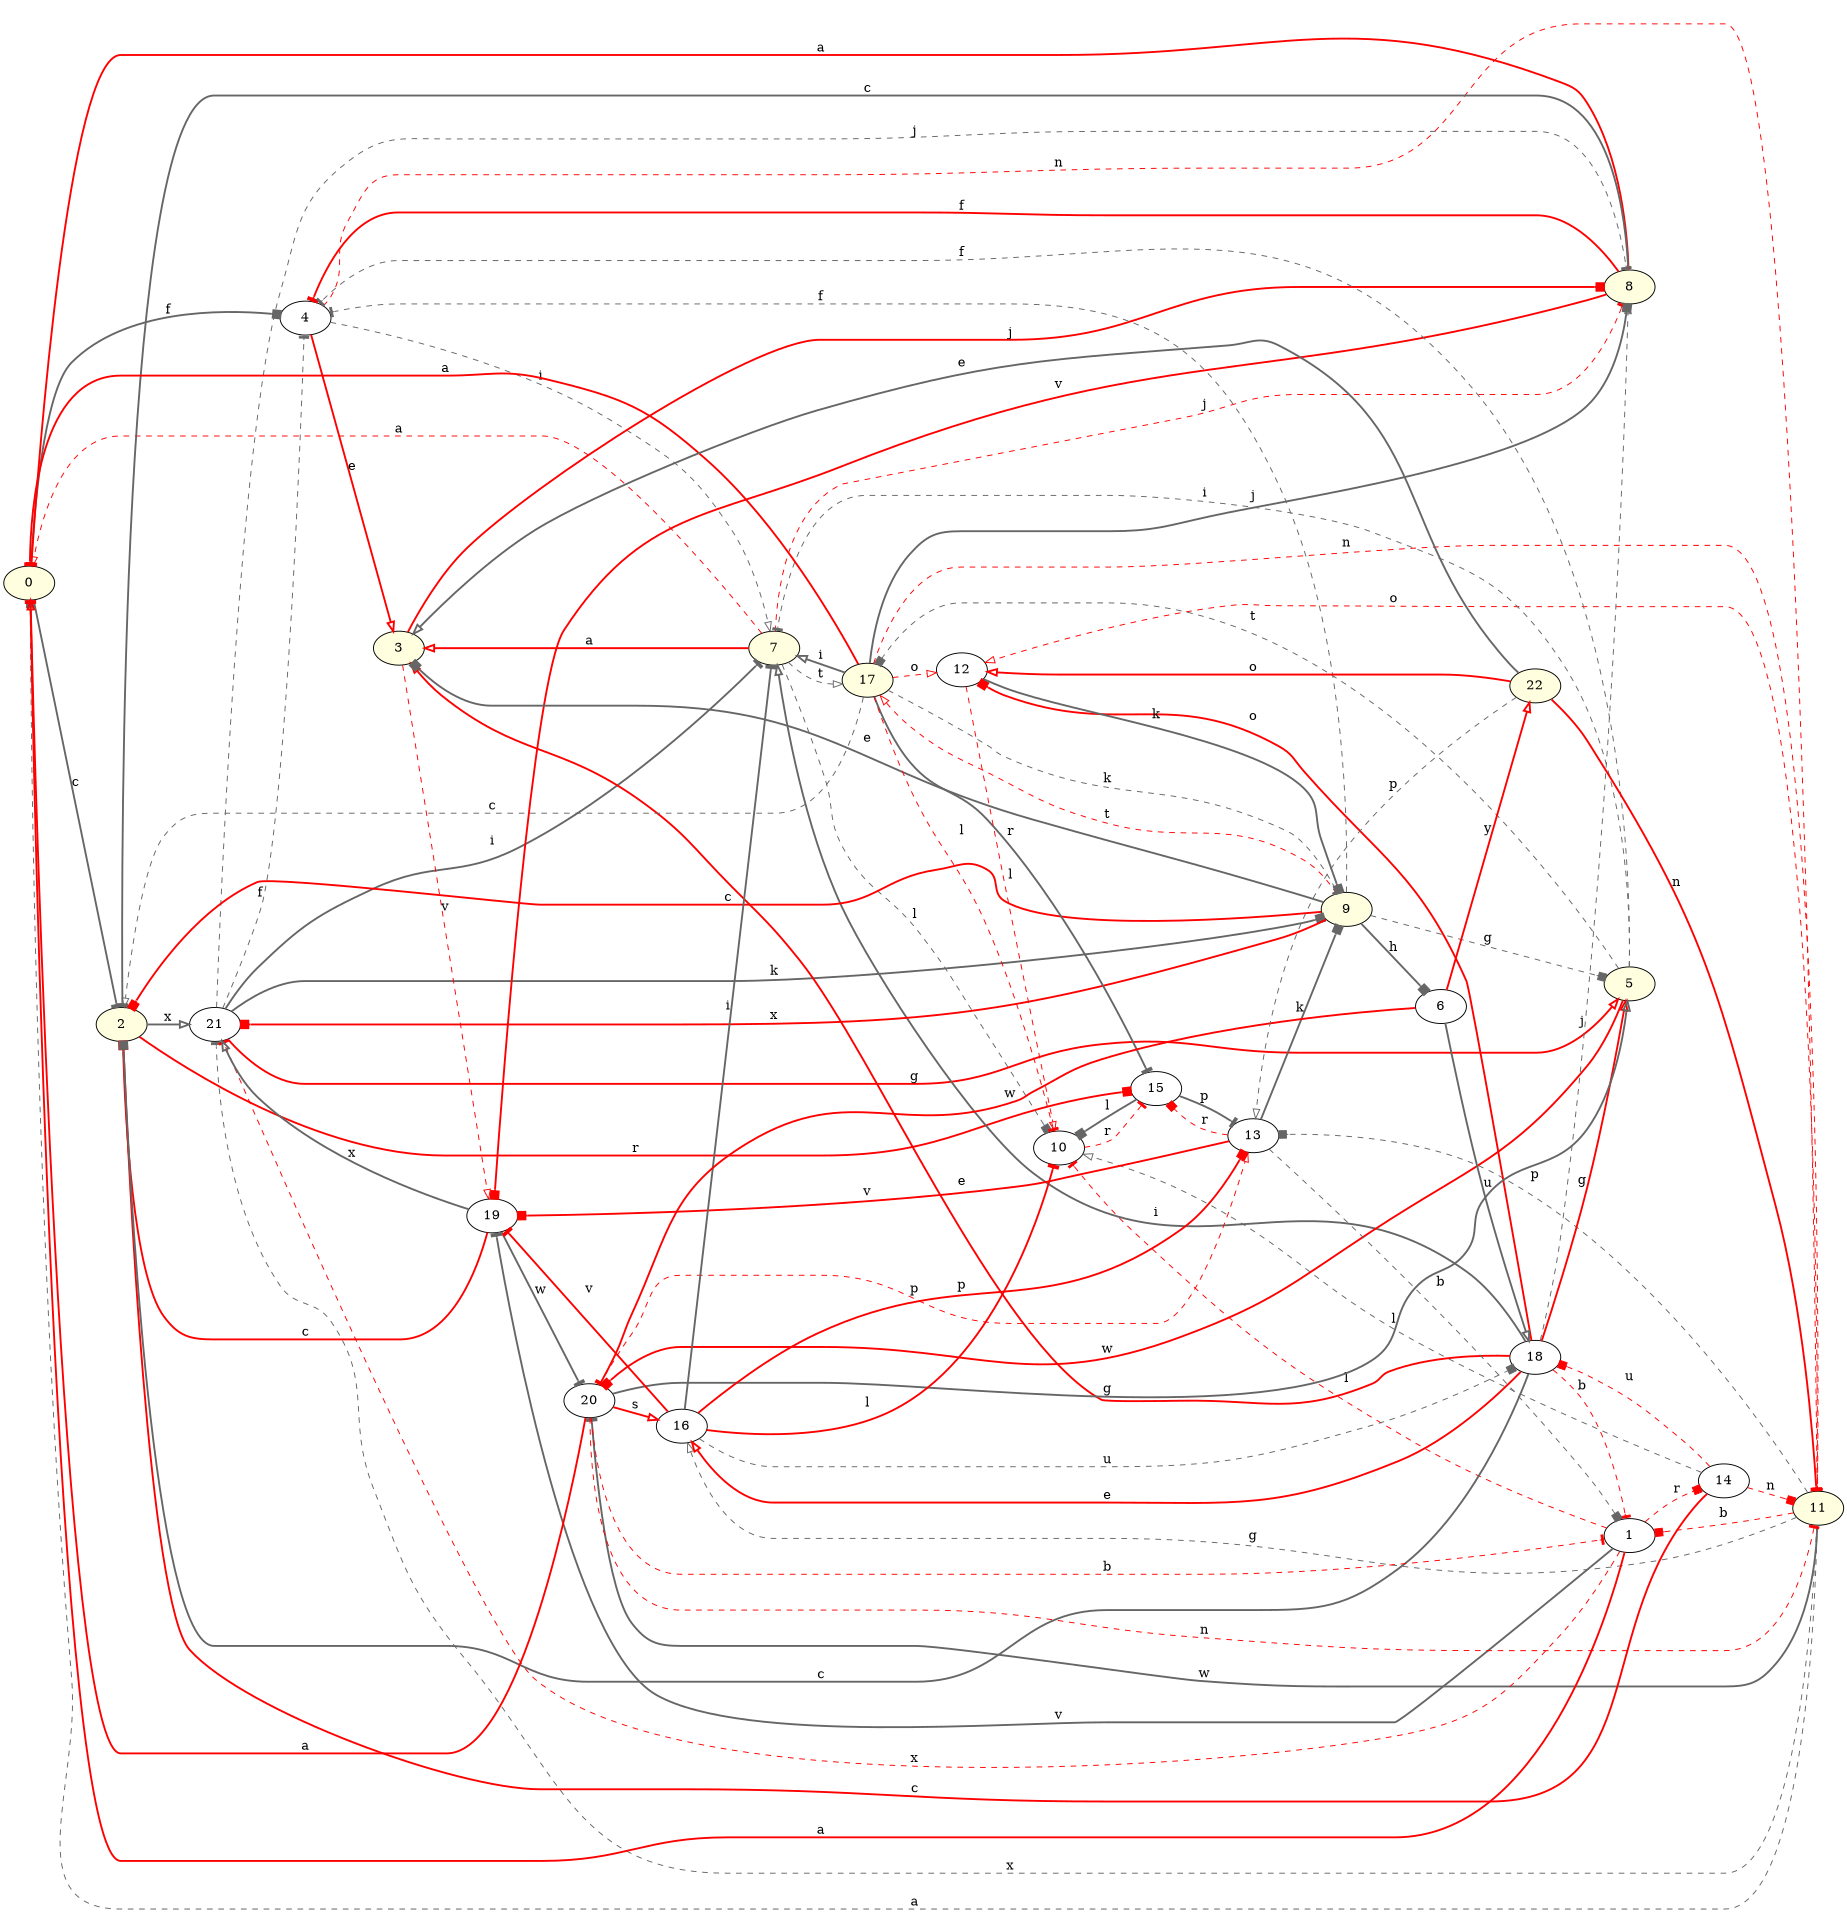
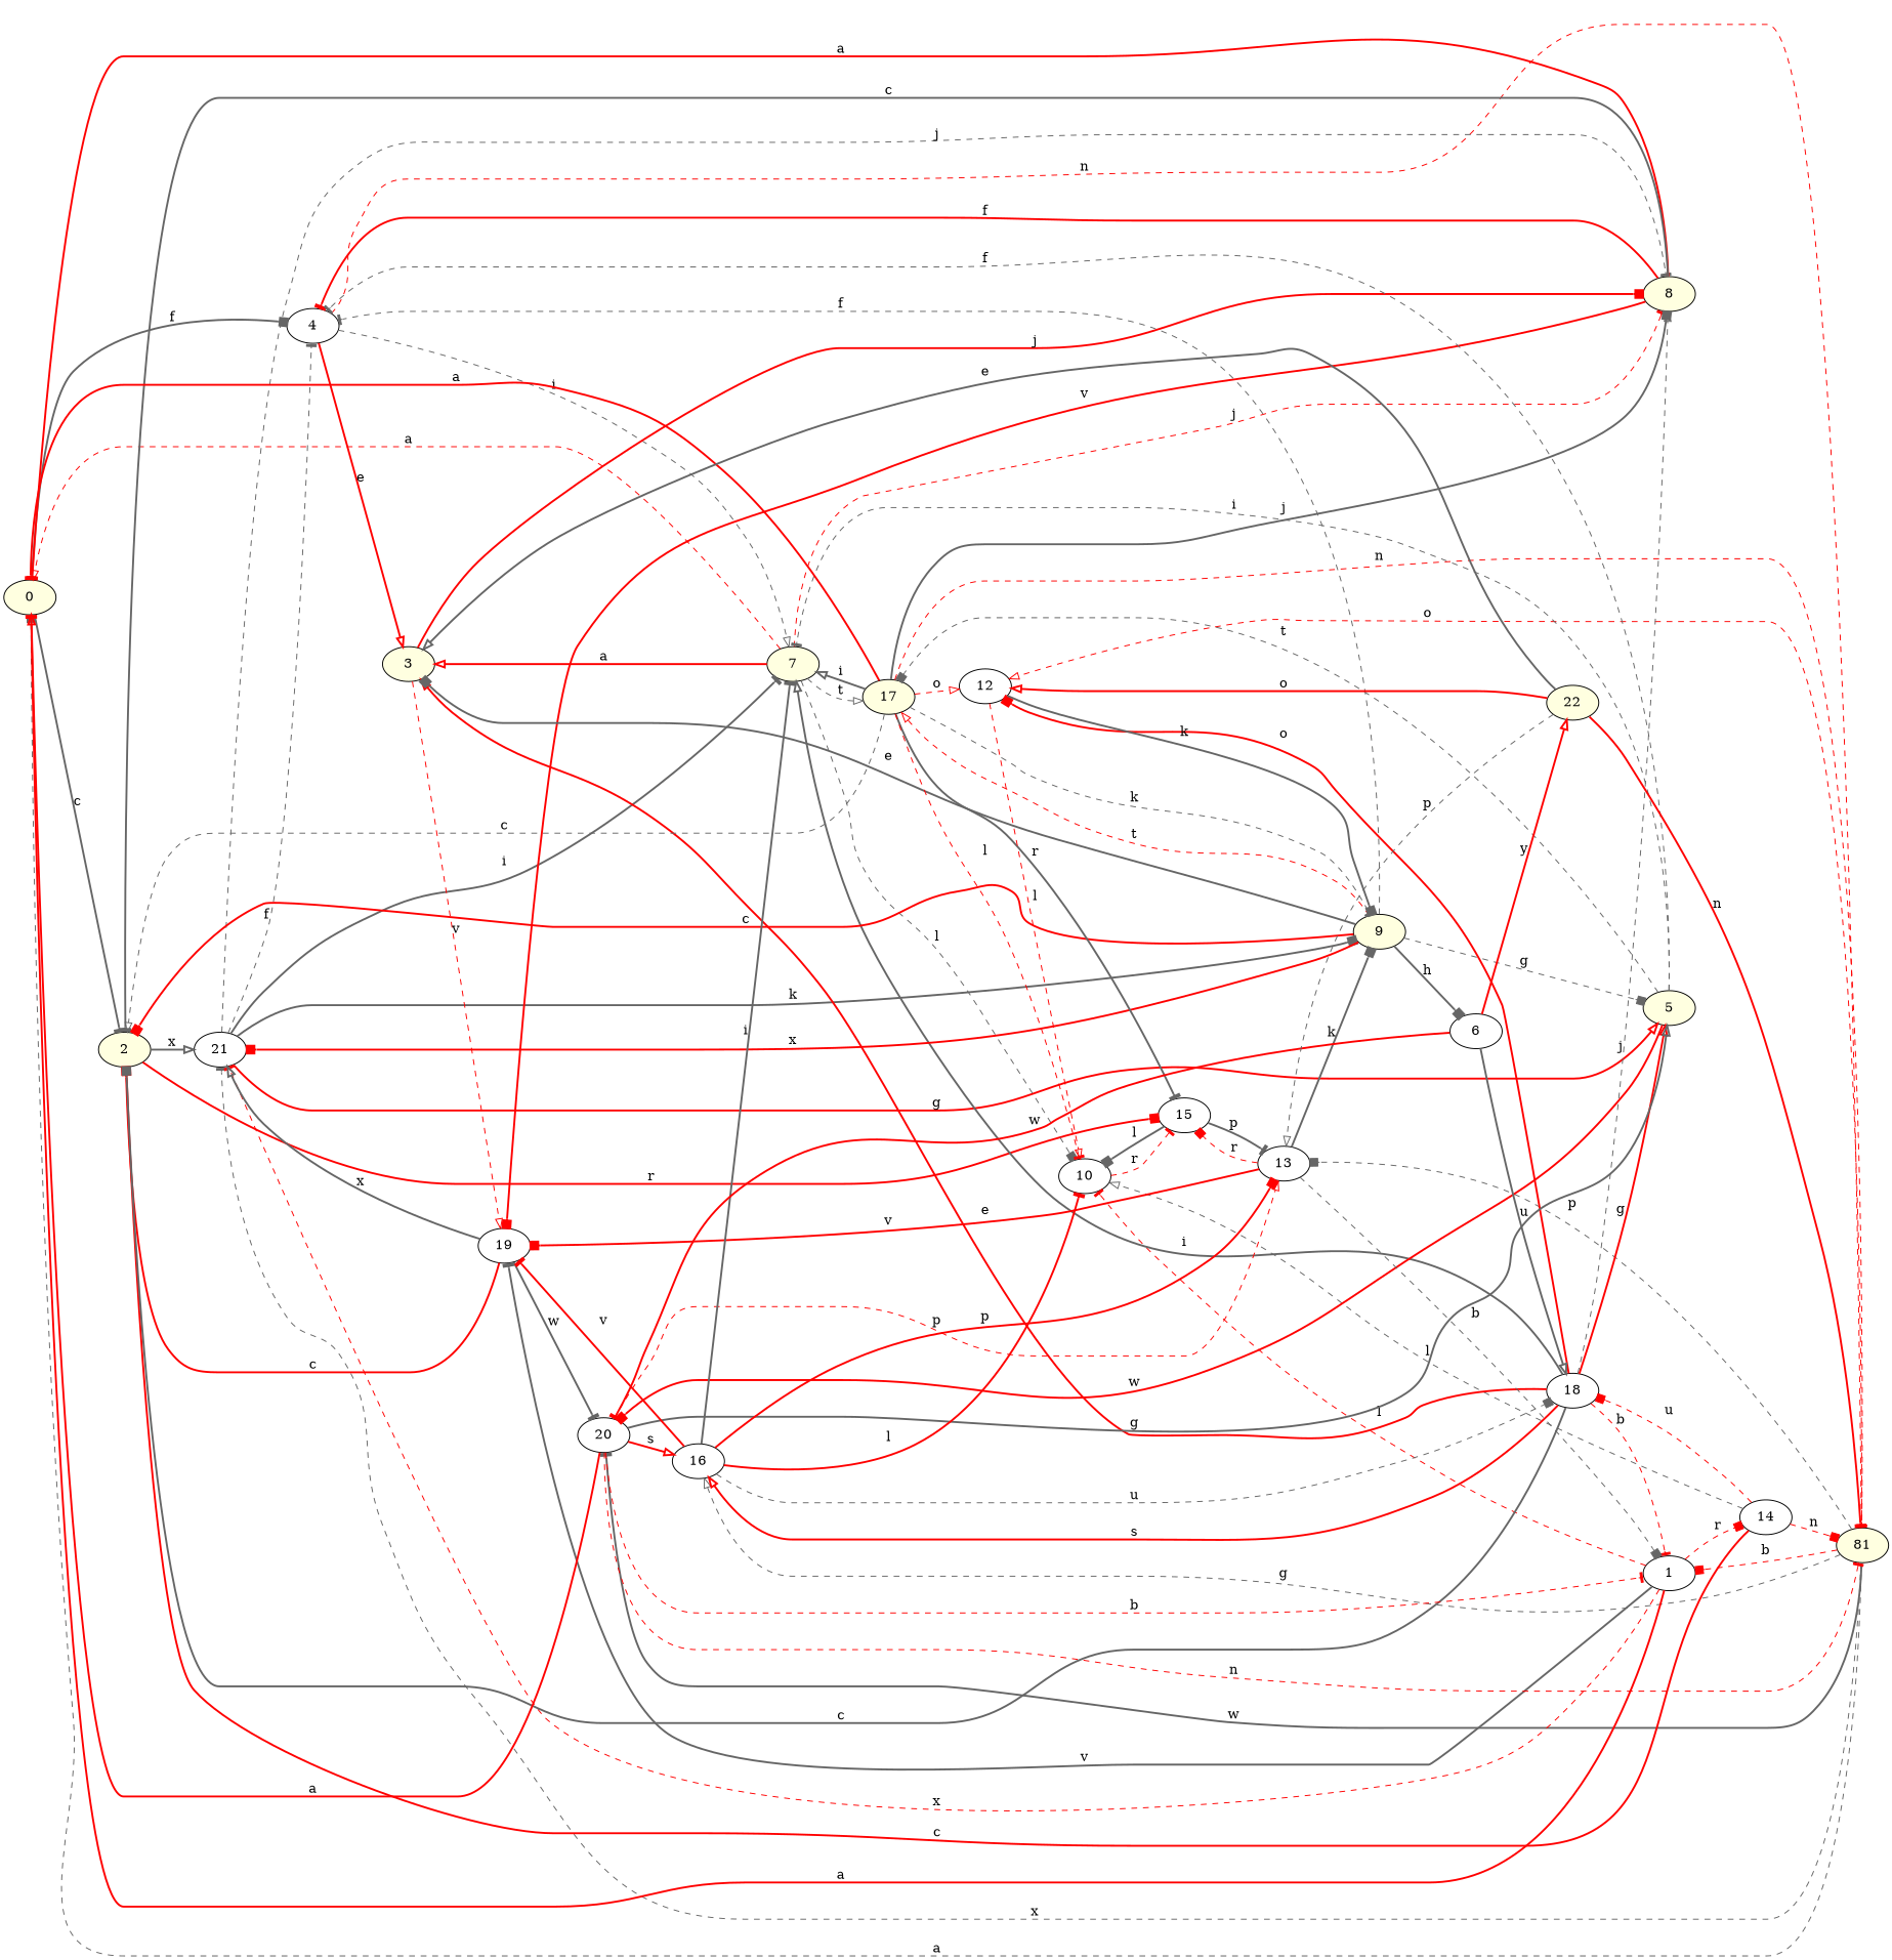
  strict digraph {
    rankdir=LR
    node [fillcolor=white style=filled]
    edge [arrowhead=tee color=red style=bold]
    0 [fillcolor=lightyellow]
    2 [fillcolor=lightyellow]
    4
    21
    15
    3 [fillcolor=lightyellow]
    7 [fillcolor=lightyellow]
-   11 [fillcolor=lightyellow]
+   11 [fillcolor=lightyellow label=81]
    1
    10
    14
    19
    18
    20
    8 [fillcolor=lightyellow]
    5 [fillcolor=lightyellow]
    9 [fillcolor=lightyellow]
    13
    17 [fillcolor=lightyellow]
    12
    16
    6
    22 [fillcolor=lightyellow]
    0 -> 2 [color=gray40 label=c]
    0 -> 4 [arrowhead=box color=gray40 label=f]
    2 -> 21 [arrowhead=onormal color=gray40 label=x]
    2 -> 15 [arrowhead=box label=r]
    4 -> 3 [arrowhead=onormal label=e]
    4 -> 7 [arrowhead=onormal color=gray40 label=i style=dashed]
    4 -> 11 [label=n style=dashed]
    21 -> 4 [color=gray40 label=f style=dashed]
    21 -> 7 [color=gray40 label=i]
    21 -> 8 [color=gray40 label=j style=dashed]
    21 -> 5 [arrowhead=onormal label=g]
    21 -> 9 [arrowhead=box color=gray40 label=k]
    15 -> 10 [arrowhead=box color=gray40 label=l]
    15 -> 13 [color=gray40 label=p]
    3 -> 19 [arrowhead=onormal label=v style=dashed]
    3 -> 8 [arrowhead=box label=j]
    7 -> 0 [arrowhead=onormal label=a style=dashed]
    7 -> 3 [arrowhead=onormal label=a]
    7 -> 10 [arrowhead=box color=gray40 label=l style=dashed]
    7 -> 8 [label=j style=dashed]
    7 -> 17 [arrowhead=onormal color=gray40 label=t style=dashed]
    11 -> 0 [arrowhead=box color=gray40 label=a style=dashed]
    11 -> 21 [color=gray40 label=x style=dashed]
    11 -> 1 [arrowhead=box label=b style=dashed]
    11 -> 20 [color=gray40 label=w]
    11 -> 13 [arrowhead=box color=gray40 label=p style=dashed]
    11 -> 12 [arrowhead=onormal label=o style=dashed]
    11 -> 16 [arrowhead=onormal color=gray40 label=g style=dashed]
    1 -> 0 [label=a]
    1 -> 21 [label=x style=dashed]
    1 -> 10 [label=l style=dashed]
    1 -> 14 [arrowhead=box label=r style=dashed]
    1 -> 19 [color=gray40 label=v]
    10 -> 15 [label=r style=dashed]
    14 -> 2 [arrowhead=box label=c]
    14 -> 11 [arrowhead=box label=n style=dashed]
    14 -> 10 [arrowhead=onormal color=gray40 label=l style=dashed]
    14 -> 18 [arrowhead=box label=u style=dashed]
    19 -> 2 [arrowhead=box label=c]
    19 -> 21 [arrowhead=onormal color=gray40 label=x]
    19 -> 20 [color=gray40 label=w]
    18 -> 2 [arrowhead=box color=gray40 label=c]
    18 -> 3 [arrowhead=onormal label=e]
    18 -> 7 [arrowhead=onormal color=gray40 label=i]
    18 -> 1 [label=b style=dashed]
    18 -> 8 [arrowhead=onormal color=gray40 label=j style=dashed]
    18 -> 5 [arrowhead=onormal label=g]
    18 -> 12 [arrowhead=box label=o]
-   18 -> 16 [arrowhead=onormal label=e]
+   18 -> 16 [arrowhead=onormal label=s]
    20 -> 0 [arrowhead=onormal label=a]
    20 -> 11 [label=n style=dashed]
    20 -> 1 [label=b style=dashed]
    20 -> 5 [arrowhead=onormal color=gray40 label=g]
    20 -> 13 [arrowhead=onormal label=p style=dashed]
    20 -> 16 [arrowhead=onormal label=s]
    8 -> 0 [label=a]
    8 -> 2 [color=gray40 label=c]
    8 -> 4 [label=f]
    8 -> 19 [arrowhead=box label=v]
    5 -> 4 [color=gray40 label=f style=dashed]
    5 -> 7 [color=gray40 label=i style=dashed]
    5 -> 20 [arrowhead=box label=w]
    5 -> 17 [arrowhead=box color=gray40 label=t style=dashed]
    9 -> 2 [arrowhead=box label=c]
    9 -> 4 [color=gray40 label=f style=dashed]
    9 -> 21 [arrowhead=box label=x]
    9 -> 3 [arrowhead=box color=gray40 label=e]
    9 -> 5 [arrowhead=box color=gray40 label=g style=dashed]
    9 -> 17 [arrowhead=onormal label=t style=dashed]
    9 -> 6 [arrowhead=box color=gray40 label=h]
    13 -> 15 [arrowhead=box label=r style=dashed]
    13 -> 1 [arrowhead=box color=gray40 label=b style=dashed]
    13 -> 19 [arrowhead=box label=v]
    13 -> 9 [arrowhead=box color=gray40 label=k]
    17 -> 0 [label=a]
    17 -> 2 [arrowhead=onormal color=gray40 label=c style=dashed]
    17 -> 15 [color=gray40 label=r]
    17 -> 7 [arrowhead=onormal color=gray40 label=i]
    17 -> 11 [label=n style=dashed]
    17 -> 10 [label=l style=dashed]
    17 -> 8 [arrowhead=box color=gray40 label=j]
    17 -> 9 [color=gray40 label=k style=dashed]
    17 -> 12 [arrowhead=onormal label=o style=dashed]
    12 -> 10 [arrowhead=onormal label=l style=dashed]
    12 -> 9 [arrowhead=box color=gray40 label=k]
    16 -> 7 [color=gray40 label=i]
    16 -> 10 [label=l]
    16 -> 19 [label=v]
    16 -> 18 [arrowhead=box color=gray40 label=u style=dashed]
    16 -> 13 [arrowhead=box label=p]
    6 -> 18 [arrowhead=onormal color=gray40 label=u]
    6 -> 20 [label=w]
    6 -> 22 [arrowhead=onormal label=y]
    22 -> 3 [arrowhead=onormal color=gray40 label=e]
    22 -> 11 [label=n]
    22 -> 13 [arrowhead=onormal color=gray40 label=p style=dashed]
    22 -> 12 [arrowhead=onormal label=o]
  }
